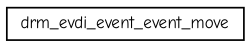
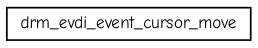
  digraph {
    rankdir=LR
    fontname="Comic Neue"
-   n1 [color=black fillcolor=white fontname="Comic Neue" fontsize=10 height=0.2 label=drm_evdi_event_event_move shape=record style=filled width=0.4]
+   n1 [color=black fillcolor=white fontname="Comic Neue" fontsize=10 height=0.2 label=drm_evdi_event_cursor_move shape=record style=filled width=0.4]
  }
